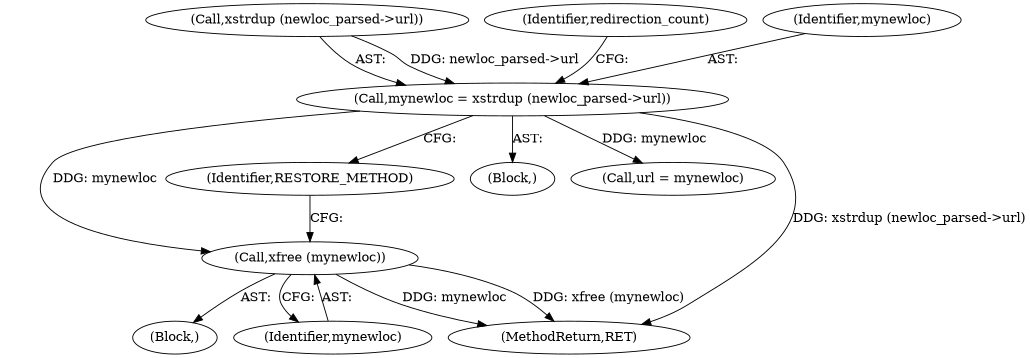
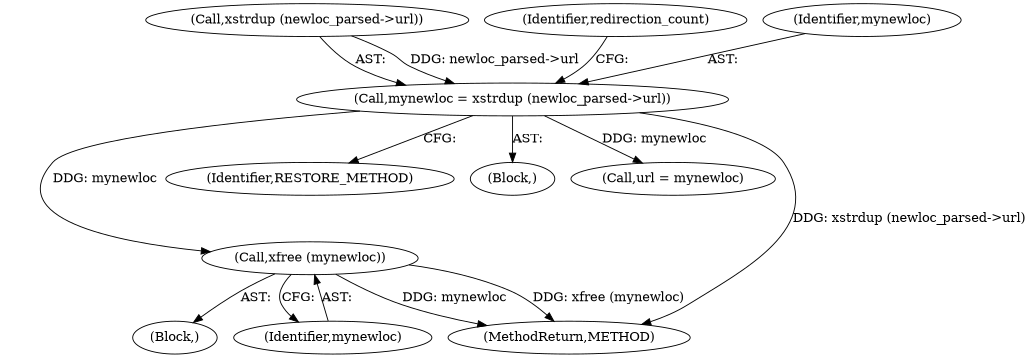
  digraph {
    n1 [label="(Call,xfree (mynewloc))"]
-   n2 [label="(MethodReturn,RET)"]
+   n2 [label="(MethodReturn,METHOD)"]
    n3 [label="(Block,)"]
    n4 [label="(Identifier,mynewloc)"]
    n5 [label="(Call,mynewloc = xstrdup (newloc_parsed->url))"]
    n6 [label="(Block,)"]
    n7 [label="(Call,url = mynewloc)"]
    n8 [label="(Identifier,RESTORE_METHOD)"]
    n9 [label="(Call,xstrdup (newloc_parsed->url))"]
    n10 [label="(Identifier,redirection_count)"]
    n11 [label="(Identifier,mynewloc)"]
    n1 -> n2 [label="DDG: xfree (mynewloc)"]
    n1 -> n2 [label="DDG: mynewloc"]
    n1 -> n3 [label="AST: "]
    n1 -> n4 [label="CFG: "]
    n4 -> n1 [label="AST: "]
    n5 -> n1 [label="DDG: mynewloc"]
    n5 -> n2 [label="DDG: xstrdup (newloc_parsed->url)"]
    n5 -> n6 [label="AST: "]
    n5 -> n7 [label="DDG: mynewloc"]
    n5 -> n8 [label="CFG: "]
-   n8 -> n1 [label="CFG: "]
    n9 -> n5 [label="AST: "]
    n9 -> n5 [label="DDG: newloc_parsed->url"]
    n10 -> n5 [label="CFG: "]
    n11 -> n5 [label="AST: "]
  }
